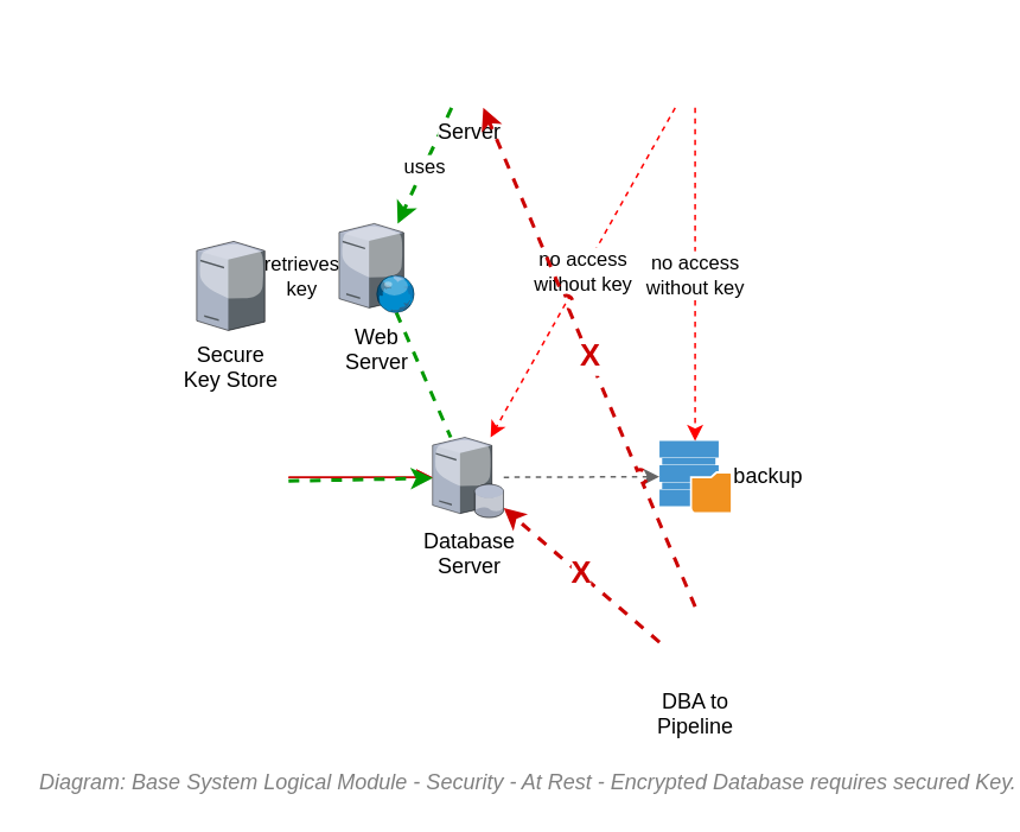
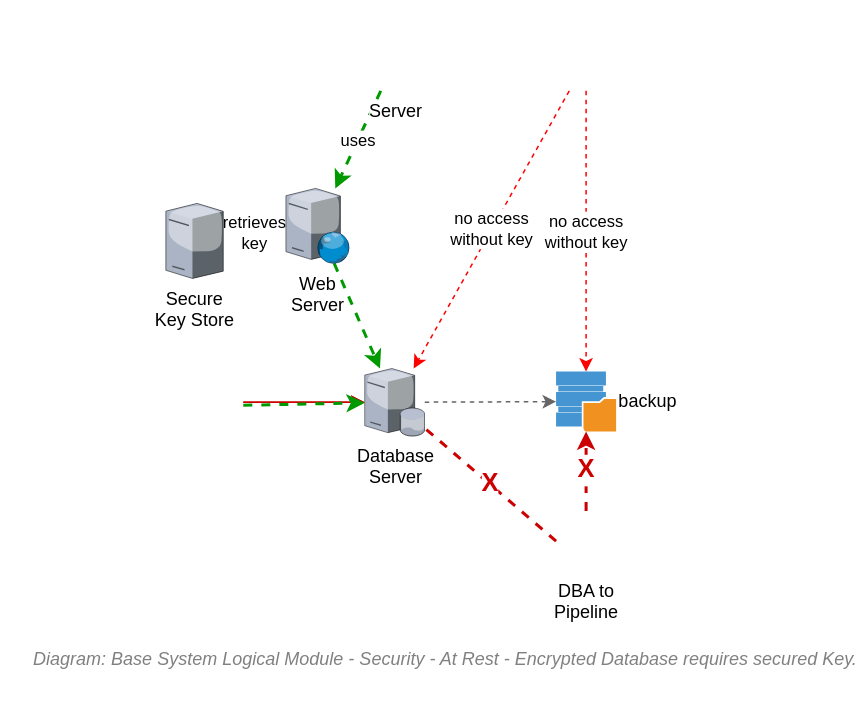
  <mxCell id="0" />
  <mxCell id="1" parent="0" />
  <mxCell id="2" value="" style="rounded=0;jumpStyle=arc;orthogonalLoop=1;jettySize=auto;html=1;dashed=1;fillColor=#f5f5f5;strokeColor=#666666;" edge="1" parent="1" source="3" target="8"><mxGeometry relative="1" as="geometry" /></mxCell>
  <mxCell id="3" value="Database&lt;br&gt;Server&lt;br&gt;" style="verticalLabelPosition=bottom;aspect=fixed;html=1;verticalAlign=top;strokeColor=none;align=center;outlineConnect=0;shape=mxgraph.citrix.database_server;fillColor=none;" vertex="1" parent="1"><mxGeometry x="242.5" y="245" width="40" height="45" as="geometry" /></mxCell>
- <mxCell id="4" style="edgeStyle=none;rounded=0;jumpStyle=arc;orthogonalLoop=1;jettySize=auto;html=1;dashed=1;strokeWidth=2;strokeColor=#009900;endArrow=none;" edge="1" parent="1" source="6" target="3"><mxGeometry relative="1" as="geometry" /></mxCell>
+ <mxCell id="4" style="edgeStyle=none;rounded=0;jumpStyle=arc;orthogonalLoop=1;jettySize=auto;html=1;dashed=1;strokeWidth=2;strokeColor=#009900;" edge="1" parent="1" source="6" target="3"><mxGeometry relative="1" as="geometry" /></mxCell>
  <mxCell id="5" value="retrieves&lt;br&gt;key" style="edgeStyle=none;rounded=0;jumpStyle=arc;orthogonalLoop=1;jettySize=auto;html=1;dashed=1;strokeColor=#666666;" edge="1" parent="1" source="6" target="7"><mxGeometry relative="1" as="geometry" /></mxCell>
  <mxCell id="6" value="Web&lt;br&gt;Server" style="verticalLabelPosition=bottom;aspect=fixed;html=1;verticalAlign=top;strokeColor=none;align=center;outlineConnect=0;shape=mxgraph.citrix.web_server;fillColor=none;" vertex="1" parent="1"><mxGeometry x="190" y="125" width="42.5" height="50" as="geometry" /></mxCell>
  <mxCell id="7" value="Secure&lt;br&gt;Key Store" style="verticalLabelPosition=bottom;aspect=fixed;html=1;verticalAlign=top;strokeColor=none;align=center;outlineConnect=0;shape=mxgraph.citrix.license_server;fillColor=none;" vertex="1" parent="1"><mxGeometry x="110" y="135" width="38.24" height="50" as="geometry" /></mxCell>
  <mxCell id="8" value="backup" style="shadow=0;dashed=0;html=1;strokeColor=none;fillColor=#4495D1;labelPosition=right;verticalLabelPosition=middle;verticalAlign=middle;align=left;outlineConnect=0;shape=mxgraph.veeam.2d.backup_repository;" vertex="1" parent="1"><mxGeometry x="370" y="247" width="40" height="40" as="geometry" /></mxCell>
  <mxCell id="9" value="uses" style="edgeStyle=none;rounded=0;jumpStyle=arc;orthogonalLoop=1;jettySize=auto;html=1;dashed=1;strokeColor=#009900;strokeWidth=2;" edge="1" parent="1" source="10" target="6"><mxGeometry relative="1" as="geometry" /></mxCell>
  <mxCell id="10" value="Server" style="shape=image;html=1;verticalAlign=top;verticalLabelPosition=bottom;labelBackgroundColor=#ffffff;imageAspect=0;aspect=fixed;image=https://cdn0.iconfinder.com/data/icons/elasto-online-store/26/00-ELASTOFONT-STORE-READY_user-128.png;fillColor=none;" vertex="1" parent="1"><mxGeometry x="242.5" y="20" width="40" height="40" as="geometry" /></mxCell>
  <mxCell id="11" value="no access&lt;br&gt;without key" style="edgeStyle=none;rounded=0;jumpStyle=arc;orthogonalLoop=1;jettySize=auto;html=1;dashed=1;strokeColor=#FF0000;" edge="1" parent="1" source="13" target="8"><mxGeometry relative="1" as="geometry" /></mxCell>
  <mxCell id="12" value="no access&lt;br&gt;without key" style="edgeStyle=none;rounded=0;jumpStyle=arc;orthogonalLoop=1;jettySize=auto;html=1;dashed=1;strokeColor=#FF0000;" edge="1" parent="1" source="13" target="3"><mxGeometry relative="1" as="geometry" /></mxCell>
  <mxCell id="13" value="" style="shape=image;html=1;verticalAlign=top;verticalLabelPosition=bottom;labelBackgroundColor=#ffffff;imageAspect=0;aspect=fixed;image=https://cdn0.iconfinder.com/data/icons/popo_emotions_the_blacy_png/128/bad_egg.png;fillColor=none;" vertex="1" parent="1"><mxGeometry x="370" y="20" width="40" height="40" as="geometry" /></mxCell>
  <mxCell id="14" value="&lt;font style=&quot;font-size: 12px&quot;&gt;&lt;span style=&quot;font-size: 12px&quot;&gt;Diagram: Base System Logical Module -&amp;nbsp;&lt;/span&gt;Security - At Rest - Encrypted Database requires secured Key.&lt;/font&gt;" style="text;strokeColor=none;fillColor=none;html=1;fontSize=24;fontStyle=2;verticalAlign=middle;align=left;shadow=0;glass=0;comic=0;opacity=30;fontColor=#808080;" vertex="1" parent="1"><mxGeometry x="20" y="425" width="520" height="20" as="geometry" /></mxCell>
  <mxCell id="15" value="" style="edgeStyle=orthogonalEdgeStyle;rounded=0;orthogonalLoop=1;jettySize=auto;html=1;strokeColor=#CC0000;fontSize=17;fontColor=#CC0000;" edge="1" parent="1" source="17" target="3"><mxGeometry relative="1" as="geometry" /></mxCell>
  <mxCell id="16" value="" style="edgeStyle=orthogonalEdgeStyle;rounded=0;orthogonalLoop=1;jettySize=auto;html=1;strokeColor=#CC0000;fontSize=17;fontColor=#CC0000;exitX=1;exitY=0.5;exitDx=0;exitDy=0;" edge="1" parent="1" source="17" target="3"><mxGeometry relative="1" as="geometry" /></mxCell>
  <mxCell id="17" value="" style="shape=image;html=1;verticalAlign=top;verticalLabelPosition=bottom;labelBackgroundColor=#ffffff;imageAspect=0;aspect=fixed;image=https://cdn4.iconfinder.com/data/icons/top-search-7/128/_android_logo_robot_interface_media_social_-128.png" vertex="1" parent="1"><mxGeometry x="116.62" y="245" width="45" height="45" as="geometry" /></mxCell>
  <mxCell id="18" style="edgeStyle=none;rounded=0;jumpStyle=arc;orthogonalLoop=1;jettySize=auto;html=1;dashed=1;strokeWidth=2;strokeColor=#009900;exitX=1;exitY=0.5;exitDx=0;exitDy=0;" edge="1" parent="1"><mxGeometry relative="1" as="geometry"><mxPoint x="161.62" y="269.5" as="sourcePoint" /><mxPoint x="242.5" y="267.897" as="targetPoint" /></mxGeometry></mxCell>
  <mxCell id="19" value="DBA to&lt;br&gt;Pipeline" style="shape=image;html=1;verticalAlign=top;verticalLabelPosition=bottom;labelBackgroundColor=#ffffff;imageAspect=0;aspect=fixed;image=https://cdn0.iconfinder.com/data/icons/elasto-online-store/26/00-ELASTOFONT-STORE-READY_user-128.png;fillColor=none;" vertex="1" parent="1"><mxGeometry x="370" y="340" width="40" height="40" as="geometry" /></mxCell>
- <mxCell id="20" value="X" style="edgeStyle=none;rounded=0;jumpStyle=arc;orthogonalLoop=1;jettySize=auto;html=1;dashed=1;strokeWidth=2;exitX=0;exitY=0.5;exitDx=0;exitDy=0;strokeColor=#CC0000;fontStyle=1;fontSize=17;fontColor=#CC0000;" edge="1" parent="1" source="19" target="3"><mxGeometry relative="1" as="geometry"><mxPoint x="292.3" y="-10" as="sourcePoint" /><mxPoint x="262.5" y="169.605" as="targetPoint" /></mxGeometry></mxCell>
- <mxCell id="21" value="X" style="edgeStyle=none;rounded=0;jumpStyle=arc;orthogonalLoop=1;jettySize=auto;html=1;dashed=1;strokeWidth=2;exitX=0.5;exitY=0;exitDx=0;exitDy=0;strokeColor=#CC0000;fontStyle=1;fontSize=17;fontColor=#CC0000;" edge="1" parent="1" source="19" target="10"><mxGeometry relative="1" as="geometry"><mxPoint x="380" y="370" as="sourcePoint" /><mxPoint x="293" y="295" as="targetPoint" /></mxGeometry></mxCell>
+ <mxCell id="20" value="X" style="edgeStyle=none;rounded=0;jumpStyle=arc;orthogonalLoop=1;jettySize=auto;html=1;dashed=1;strokeWidth=2;exitX=0;exitY=0.5;exitDx=0;exitDy=0;strokeColor=#CC0000;fontStyle=1;fontSize=17;fontColor=#CC0000;endArrow=none;" edge="1" parent="1" source="19" target="3"><mxGeometry relative="1" as="geometry"><mxPoint x="292.3" y="-10" as="sourcePoint" /><mxPoint x="262.5" y="169.605" as="targetPoint" /></mxGeometry></mxCell>
+ <mxCell id="21" value="X" style="edgeStyle=none;rounded=0;jumpStyle=arc;orthogonalLoop=1;jettySize=auto;html=1;dashed=1;strokeWidth=2;exitX=0.5;exitY=0;exitDx=0;exitDy=0;strokeColor=#CC0000;fontStyle=1;fontSize=17;fontColor=#CC0000;" edge="1" parent="1" source="19" target="8"><mxGeometry relative="1" as="geometry"><mxPoint x="380" y="370" as="sourcePoint" /><mxPoint x="293" y="295" as="targetPoint" /></mxGeometry></mxCell>
